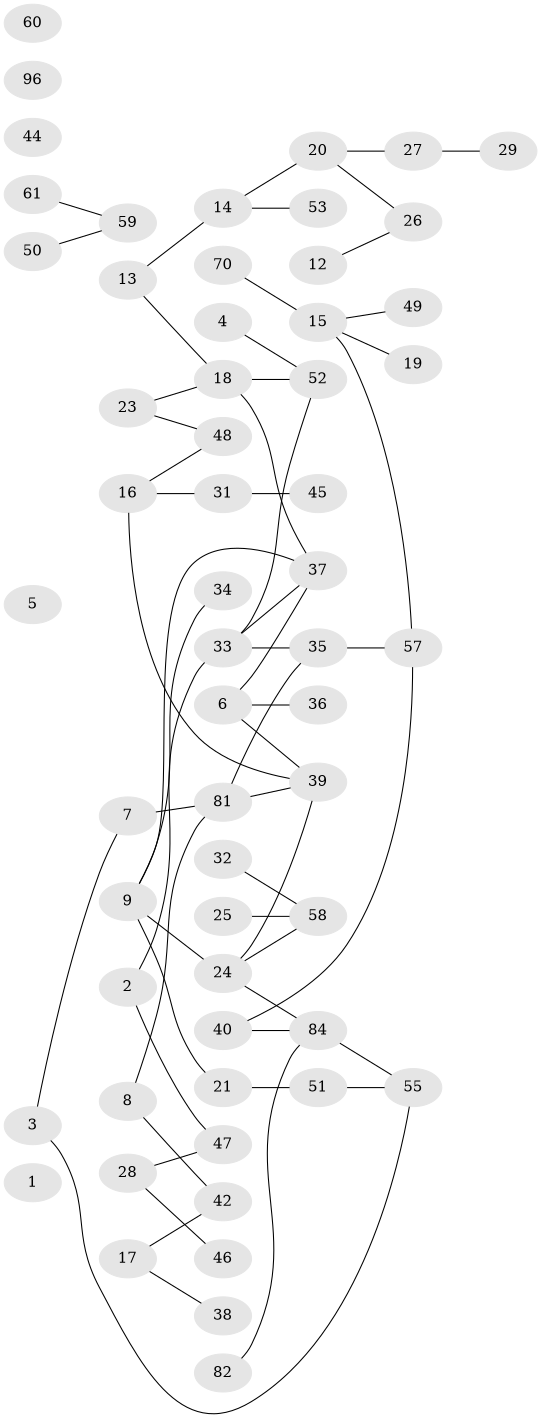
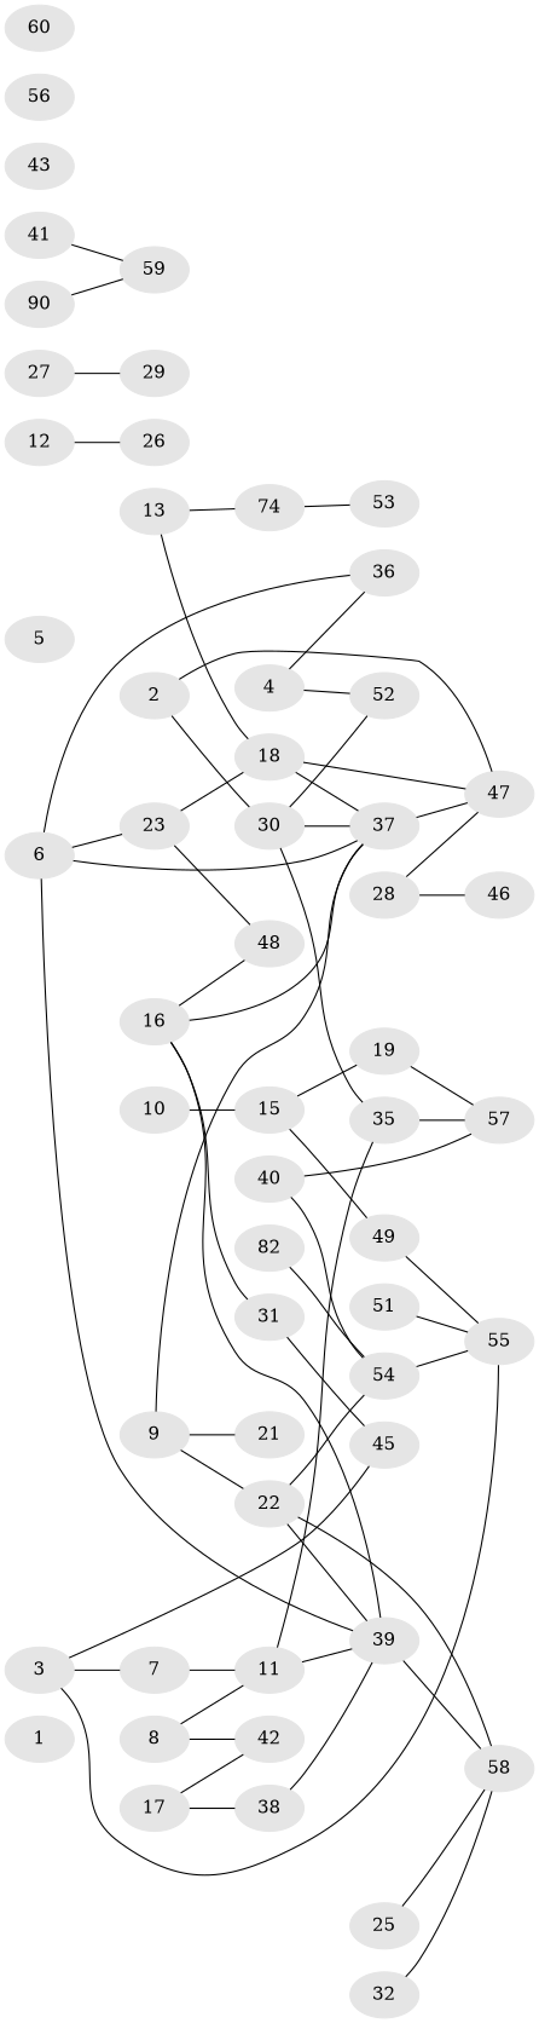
  graph {
    rankdir=LR
    node [color=gray90 style=filled]
    1
    2
-   30 [label=33]
+   30
    47
    52
    37
    35
    3
    7
    45
    55
-   11 [label=81]
+   11
    4
    36
    31
    5
    6
    23
    39
    18
    48
    58
    8
    42
    9
    21
-   24
-   34
+   24 [label=22]
    51
-   54 [label=84]
-   10 [label=70]
+   54
+   10
    15
    19
    49
    57
    12
    26
    13
-   14
-   20
+   14 [label=74]
    53
    27
    16
    17
    38
    29
    n47 [label=82]
    25
    28
    46
    32
    40
-   41 [label=61]
+   41
    59
-   44
-   50
-   56 [label=96]
+   43
+   50 [label=90]
+   56
    60
    2 -- 30
    2 -- 47
    30 -- 52
    30 -- 37
    30 -- 35
+   37 -- 47
    35 -- 57
    3 -- 7
+   3 -- 45
    3 -- 55
    7 -- 11
    11 -- 35
    11 -- 39
    4 -- 52
+   4 -- 36
    31 -- 45
    6 -- 37
    6 -- 36
+   6 -- 23
    6 -- 39
    23 -- 18
    23 -- 48
-   18 -- 52
+   39 -- 58
+   18 -- 47
    18 -- 37
    8 -- 11
    8 -- 42
    9 -- 37
    9 -- 21
    9 -- 24
-   9 -- 34
-   21 -- 51
    24 -- 39
    24 -- 58
    24 -- 54
    51 -- 55
    54 -- 55
    10 -- 15
    15 -- 19
    15 -- 49
-   15 -- 57
+   19 -- 57
+   49 -- 55
    12 -- 26
    13 -- 18
    13 -- 14
-   14 -- 20
    14 -- 53
-   20 -- 26
-   20 -- 27
    27 -- 29
+   16 -- 37
    16 -- 31
    16 -- 39
    16 -- 48
    17 -- 42
    17 -- 38
+   38 -- 39
    n47 -- 54
    25 -- 58
    28 -- 47
    28 -- 46
    32 -- 58
    40 -- 54
    40 -- 57
    41 -- 59
    50 -- 59
  }
